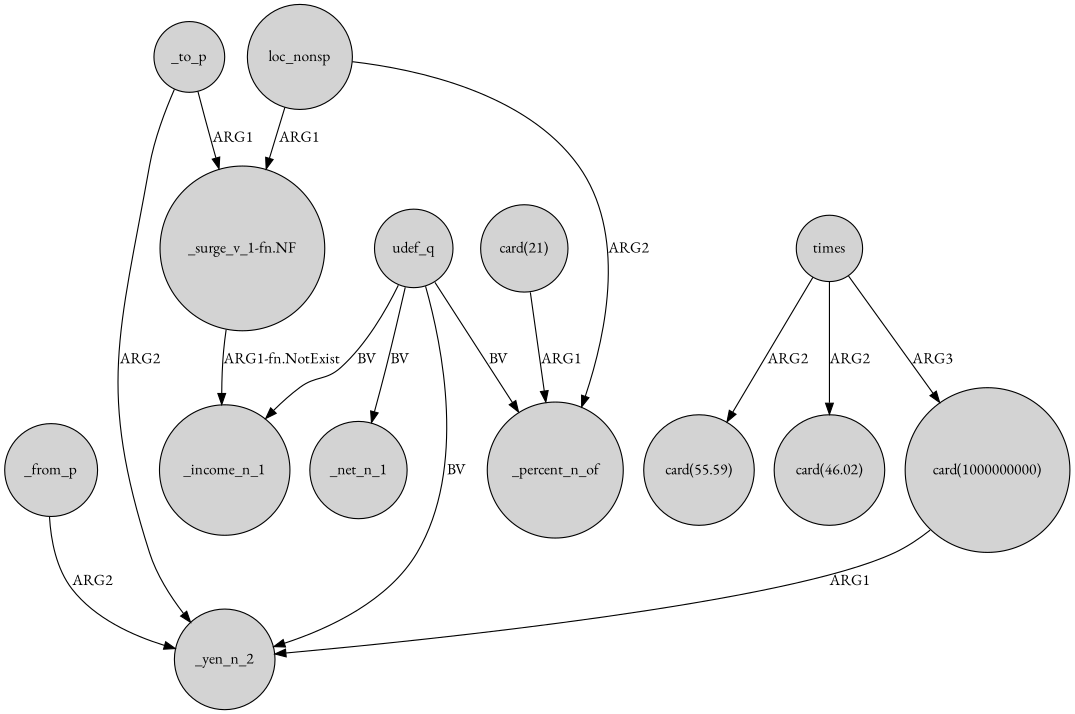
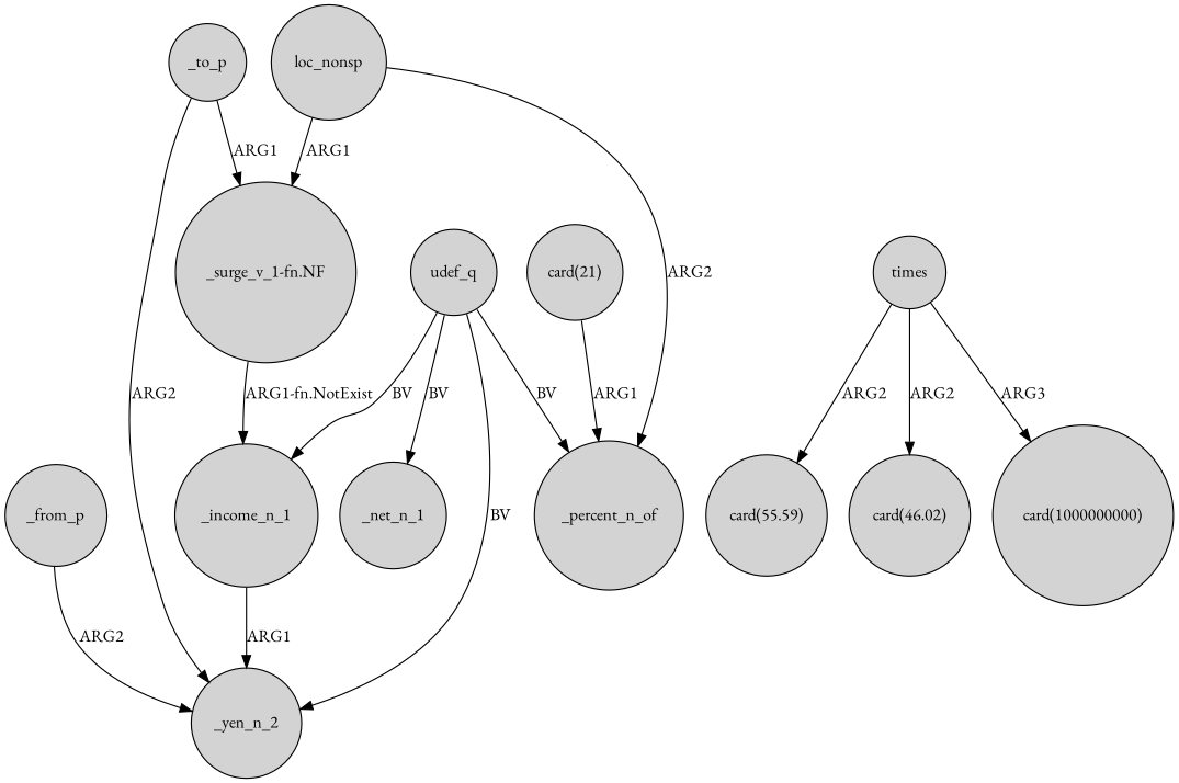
  digraph {
    fontname="EB Garamond"
    node [fontname="EB Garamond" shape=circle style=filled]
    edge [fontname="EB Garamond"]
    _from_p
    _yen_n_2
    "_surge_v_1-fn.NF"
    _income_n_1
    udef_q
    _net_n_1
    _percent_n_of
    _to_p
    times
    "card(46.02)"
    "card(1000000000)"
    "card(55.59)"
    loc_nonsp
    "card(21)"
    _from_p -> _yen_n_2 [label=ARG2]
    "_surge_v_1-fn.NF" -> _income_n_1 [label="ARG1-fn.NotExist"]
    udef_q -> _yen_n_2 [label=BV]
    udef_q -> _income_n_1 [label=BV]
    udef_q -> _net_n_1 [label=BV]
    udef_q -> _percent_n_of [label=BV]
    _to_p -> _yen_n_2 [label=ARG2]
    _to_p -> "_surge_v_1-fn.NF" [label=ARG1]
    times -> "card(46.02)" [label=ARG2]
    times -> "card(1000000000)" [label=ARG3]
    times -> "card(55.59)" [label=ARG2]
-   "card(1000000000)" -> _yen_n_2 [label=ARG1]
+   _income_n_1 -> _yen_n_2 [label=ARG1]
    loc_nonsp -> "_surge_v_1-fn.NF" [label=ARG1]
    loc_nonsp -> _percent_n_of [label=ARG2]
    "card(21)" -> _percent_n_of [label=ARG1]
  }
